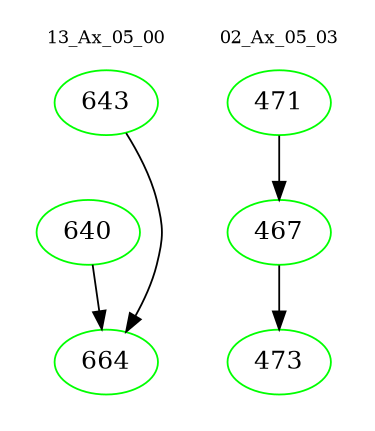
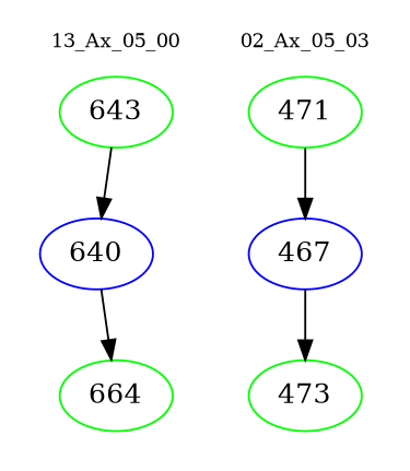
  digraph {
    node [color=green]
    edge [color=black]
    n1 [label=643]
-   n2 [label=640]
+   n2 [color=blue label=640]
    n3 [label=664]
    n4 [label=471]
-   n5 [label=467]
+   n5 [color=blue label=467]
    n6 [label=473]
    subgraph cluster_1 {
      color=white
      fontsize=10
      label="13_Ax_05_00"
      n1
      n2
      n3
    }
    subgraph cluster_2 {
      color=white
      fontsize=10
      label="02_Ax_05_03"
      n4
      n5
      n6
    }
-   n1 -> n3
+   n1 -> n2
    n2 -> n3
    n4 -> n5
    n5 -> n6
  }
